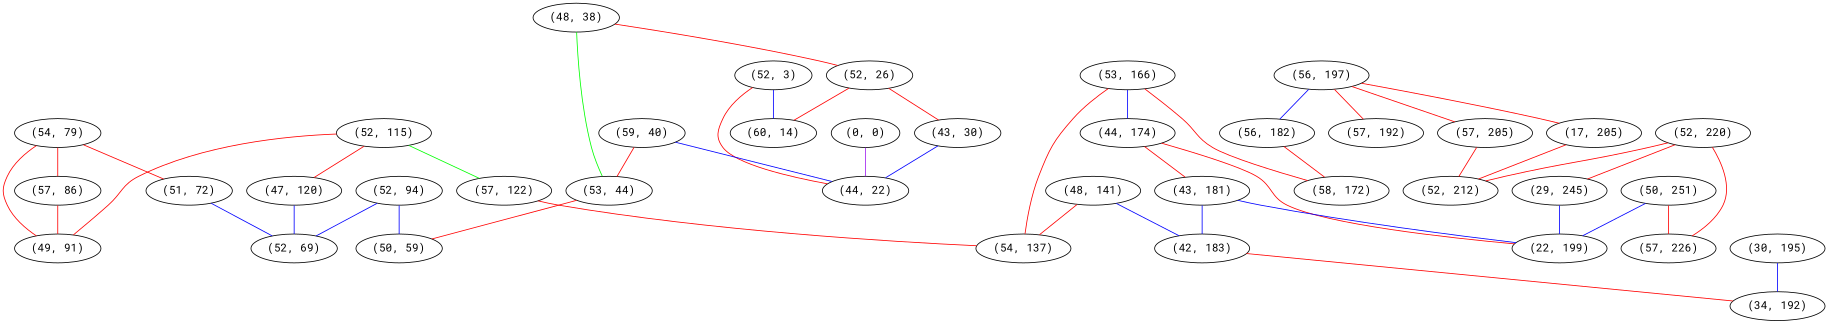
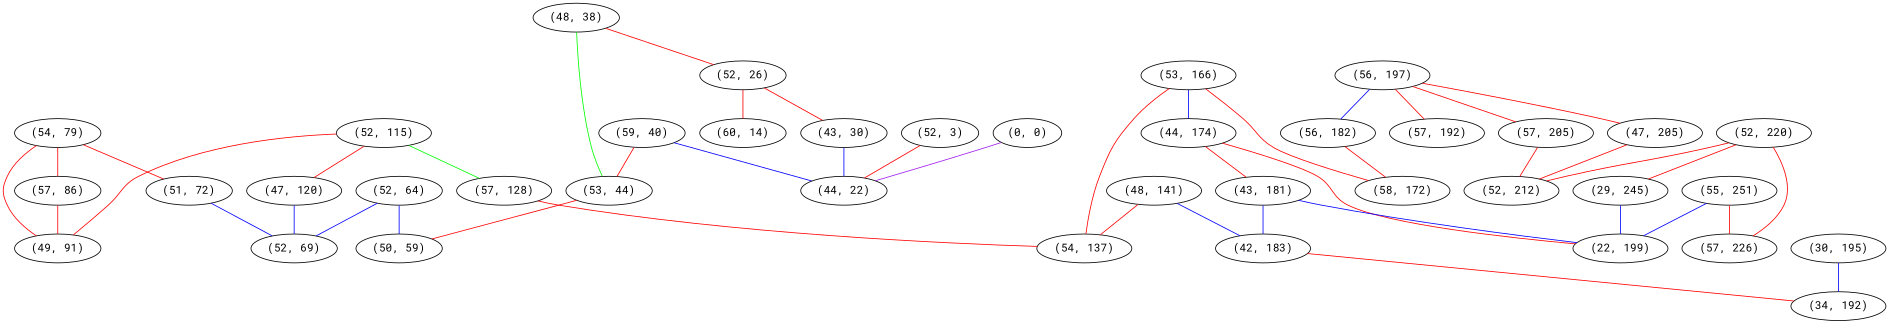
  graph {
    fontname="Roboto Mono"
    node [fontname="Roboto Mono"]
    edge [color=red fontname="Roboto Mono" weight=1]
    "(48, 38)"
    "(53, 44)"
    "(52, 26)"
    "(50, 59)"
    "(60, 14)"
    "(43, 30)"
    "(54, 79)"
    "(57, 86)"
    "(49, 91)"
    "(51, 72)"
    "(52, 69)"
    "(56, 197)"
    "(57, 192)"
    "(57, 205)"
-   "(47, 205)" [label="(17, 205)"]
+   "(47, 205)"
    "(56, 182)"
    "(52, 212)"
-   "(52, 64)" [label="(52, 94)"]
+   "(52, 64)"
    "(58, 172)"
    "(52, 115)"
-   "(57, 122)"
+   "(57, 122)" [label="(57, 128)"]
    "(47, 120)"
    "(54, 137)"
    "(53, 166)"
    "(44, 174)"
    "(22, 199)"
    "(43, 181)"
    "(52, 3)"
    "(44, 22)"
    "(48, 141)"
    "(42, 183)"
    "(34, 192)"
-   "(50, 251)"
+   "(50, 251)" [label="(55, 251)"]
    "(57, 226)"
    "(59, 40)"
    "(0, 0)"
    "(30, 195)"
    "(52, 220)"
    "(29, 245)"
    "(48, 38)" -- "(53, 44)" [color=green weight=2]
    "(48, 38)" -- "(52, 26)"
    "(53, 44)" -- "(50, 59)"
    "(52, 26)" -- "(60, 14)"
    "(52, 26)" -- "(43, 30)"
    "(43, 30)" -- "(44, 22)" [color=blue weight=3]
    "(54, 79)" -- "(57, 86)"
    "(54, 79)" -- "(49, 91)"
    "(54, 79)" -- "(51, 72)"
    "(57, 86)" -- "(49, 91)"
    "(51, 72)" -- "(52, 69)" [color=blue weight=3]
    "(56, 197)" -- "(57, 192)"
    "(56, 197)" -- "(57, 205)"
    "(56, 197)" -- "(47, 205)"
    "(56, 197)" -- "(56, 182)" [color=blue weight=3]
    "(57, 205)" -- "(52, 212)"
    "(47, 205)" -- "(52, 212)"
    "(56, 182)" -- "(58, 172)"
    "(52, 64)" -- "(50, 59)" [color=blue weight=3]
    "(52, 64)" -- "(52, 69)" [color=blue]
    "(52, 115)" -- "(49, 91)"
    "(52, 115)" -- "(57, 122)" [color=green weight=2]
    "(52, 115)" -- "(47, 120)"
    "(57, 122)" -- "(54, 137)"
    "(47, 120)" -- "(52, 69)" [color=blue weight=3]
    "(53, 166)" -- "(58, 172)"
    "(53, 166)" -- "(54, 137)"
    "(53, 166)" -- "(44, 174)" [color=blue]
    "(44, 174)" -- "(22, 199)"
    "(44, 174)" -- "(43, 181)"
    "(43, 181)" -- "(22, 199)" [color=blue weight=3]
    "(43, 181)" -- "(42, 183)" [color=blue weight=3]
-   "(52, 3)" -- "(60, 14)" [color=blue weight=3]
    "(52, 3)" -- "(44, 22)"
    "(48, 141)" -- "(54, 137)"
    "(48, 141)" -- "(42, 183)" [color=blue weight=3]
    "(42, 183)" -- "(34, 192)"
    "(50, 251)" -- "(22, 199)" [color=blue weight=3]
    "(50, 251)" -- "(57, 226)"
    "(59, 40)" -- "(53, 44)"
    "(59, 40)" -- "(44, 22)" [color=blue weight=3]
    "(0, 0)" -- "(44, 22)" [color=purple weight=4]
    "(30, 195)" -- "(34, 192)" [color=blue weight=3]
    "(52, 220)" -- "(52, 212)"
    "(52, 220)" -- "(57, 226)"
    "(52, 220)" -- "(29, 245)"
    "(29, 245)" -- "(22, 199)" [color=blue weight=3]
  }
